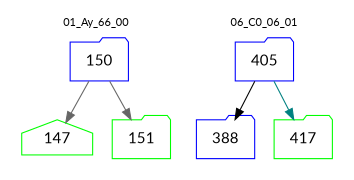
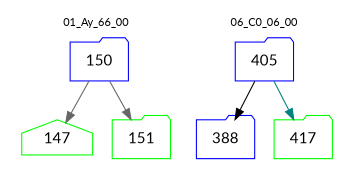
  digraph {
    fontname=Lato
    node [color=blue fontname=Lato shape=folder]
    edge [color=gray40 fontname=Lato]
    n1 [label=150]
    n2 [color=green label=147 shape=house]
    n3 [color=green label=151]
    n4 [label=405]
    n5 [label=388]
    n6 [color=green label=417]
    subgraph cluster_1 {
      color=white
      fontsize=10
      label="01_Ay_66_00"
      n1
      n2
      n3
    }
    subgraph cluster_2 {
      color=white
      fontsize=10
-     label="06_C0_06_01"
+     label="06_C0_06_00"
      n4
      n5
      n6
    }
    n1 -> n2
    n1 -> n3
    n4 -> n5 [color=black]
    n4 -> n6 [color=teal]
  }
